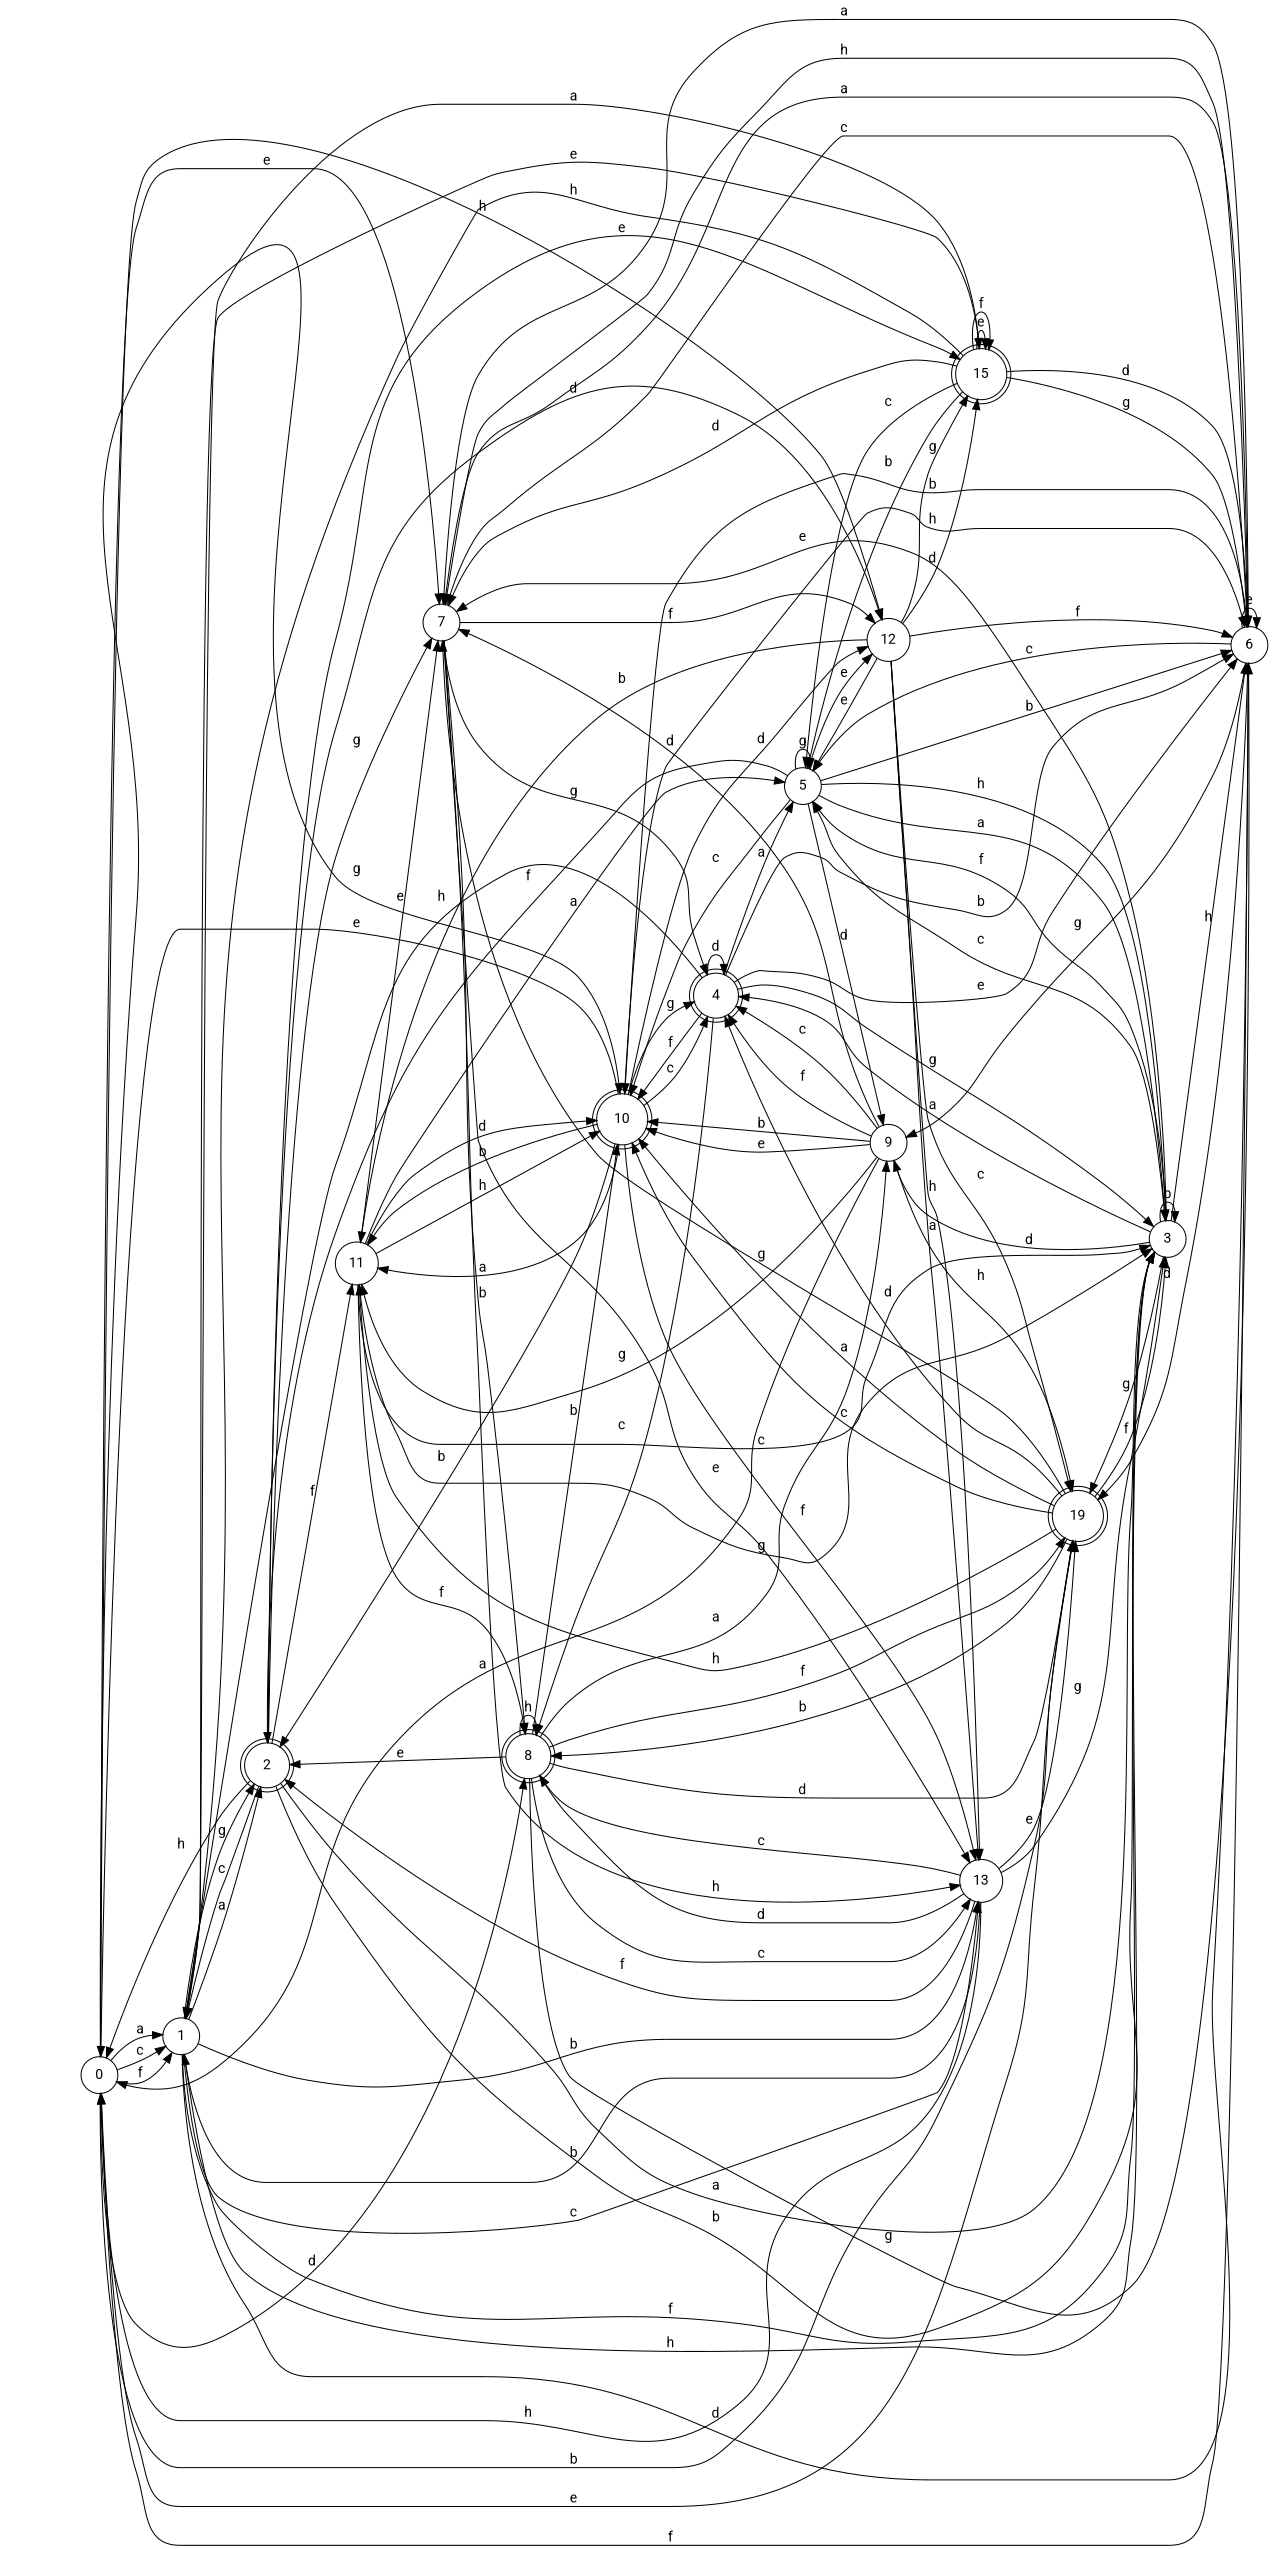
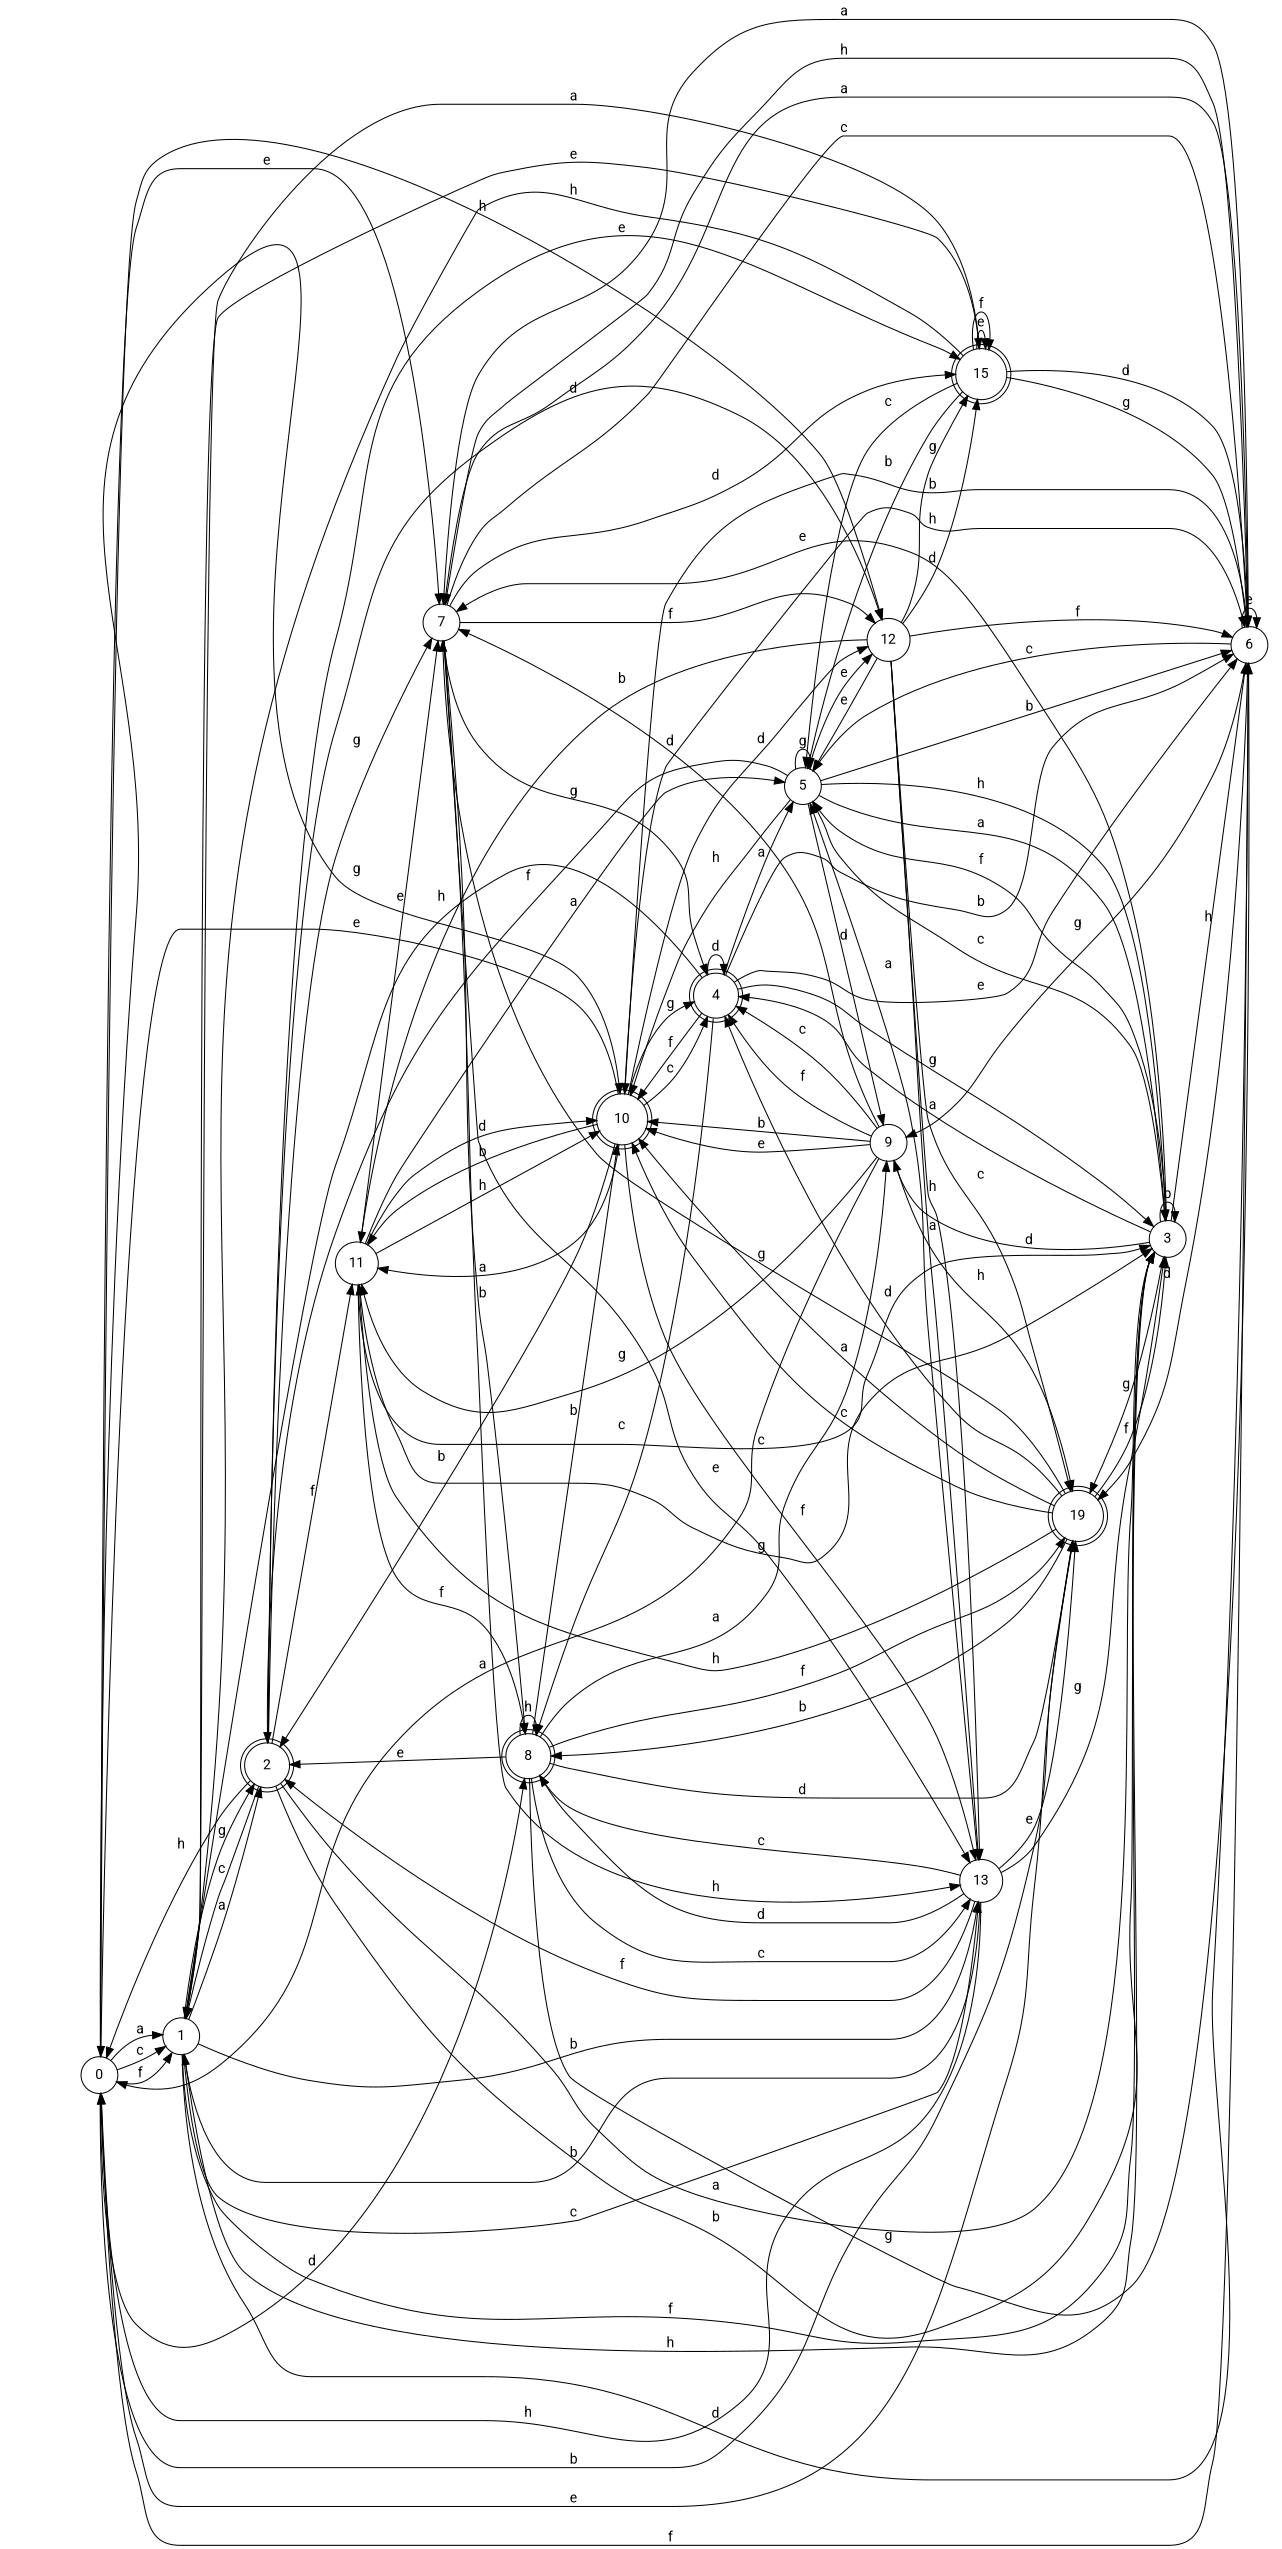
  digraph {
    fontname=Roboto
    rankdir=LR
    node [color=black fillcolor=white fontname=Roboto shape=circle style=filled]
    edge [fontname=Roboto]
    n1 [label=0]
    n2 [label=1]
    n3 [label=7]
    n4 [label=8 shape=doublecircle style="rounded,filled"]
    n5 [label=10 shape=doublecircle style="rounded,filled"]
    n6 [label=12]
    n7 [label=19 shape=doublecircle style="rounded,filled"]
    n8 [label=2 shape=doublecircle style="rounded,filled"]
    n9 [label=3]
    n10 [label=6]
    n11 [label=13]
    n12 [label=15 shape=doublecircle style="rounded,filled"]
    n13 [label=4 shape=doublecircle style="rounded,filled"]
    n14 [label=9]
    n15 [label=11]
    n16 [label=5]
    n1 -> n2 [label=a]
    n1 -> n2 [label=c]
    n1 -> n2 [label=f]
    n1 -> n3 [label=e]
    n1 -> n4 [label=d]
    n1 -> n5 [label=g]
    n1 -> n6 [label=h]
    n1 -> n7 [label=b]
    n2 -> n8 [label=a]
    n2 -> n8 [label=g]
    n2 -> n9 [label=f]
    n2 -> n9 [label=h]
    n2 -> n10 [label=d]
    n2 -> n11 [label=b]
    n2 -> n11 [label=c]
    n2 -> n12 [label=e]
    n3 -> n4 [label=b]
    n3 -> n6 [label=f]
    n3 -> n10 [label=a]
    n3 -> n10 [label=c]
    n3 -> n11 [label=e]
    n3 -> n11 [label=h]
-   n12 -> n3 [label=d]
+   n3 -> n12 [label=d]
    n3 -> n13 [label=g]
    n4 -> n4 [label=h]
    n4 -> n5 [label=b]
    n4 -> n7 [label=d]
    n4 -> n7 [label=f]
    n4 -> n8 [label=e]
    n4 -> n10 [label=g]
    n4 -> n11 [label=c]
    n4 -> n14 [label=a]
    n5 -> n1 [label=e]
    n5 -> n6 [label=d]
    n5 -> n8 [label=b]
    n5 -> n10 [label=h]
    n5 -> n11 [label=f]
    n5 -> n13 [label=c]
    n5 -> n13 [label=g]
    n5 -> n15 [label=a]
    n5 -> n15 [label=b]
    n6 -> n7 [label=c]
    n6 -> n10 [label=f]
    n6 -> n11 [label=a]
    n6 -> n11 [label=h]
    n6 -> n12 [label=d]
    n6 -> n12 [label=g]
    n6 -> n15 [label=b]
    n6 -> n16 [label=e]
    n7 -> n1 [label=e]
    n7 -> n3 [label=g]
    n7 -> n4 [label=b]
    n7 -> n5 [label=a]
    n7 -> n5 [label=c]
    n7 -> n9 [label=f]
    n7 -> n13 [label=d]
    n7 -> n15 [label=h]
    n8 -> n1 [label=h]
    n8 -> n2 [label=c]
    n8 -> n3 [label=g]
    n8 -> n6 [label=d]
    n8 -> n9 [label=a]
    n8 -> n9 [label=b]
    n8 -> n12 [label=e]
    n8 -> n15 [label=f]
    n9 -> n3 [label=e]
    n9 -> n7 [label=g]
    n9 -> n9 [label=b]
    n9 -> n10 [label=h]
    n9 -> n13 [label=a]
    n9 -> n14 [label=d]
    n9 -> n16 [label=c]
    n9 -> n16 [label=f]
    n10 -> n1 [label=f]
    n10 -> n3 [label=a]
    n10 -> n3 [label=h]
    n10 -> n5 [label=b]
    n10 -> n7 [label=d]
    n10 -> n10 [label=e]
    n10 -> n14 [label=g]
    n10 -> n16 [label=c]
    n11 -> n1 [label=h]
    n11 -> n2 [label=b]
    n11 -> n4 [label=c]
    n11 -> n4 [label=d]
    n11 -> n7 [label=e]
    n11 -> n8 [label=f]
    n11 -> n9 [label=g]
+   n11 -> n16 [label=a]
    n12 -> n2 [label=a]
    n12 -> n2 [label=h]
    n12 -> n10 [label=d]
    n12 -> n10 [label=g]
    n12 -> n12 [label=e]
    n12 -> n12 [label=f]
    n12 -> n16 [label=b]
    n12 -> n16 [label=c]
    n13 -> n2 [label=h]
    n13 -> n4 [label=c]
    n13 -> n5 [label=f]
    n13 -> n9 [label=g]
    n13 -> n10 [label=b]
    n13 -> n10 [label=e]
    n13 -> n13 [label=d]
    n13 -> n16 [label=a]
    n14 -> n1 [label=a]
    n14 -> n3 [label=d]
    n14 -> n5 [label=b]
    n14 -> n5 [label=e]
    n14 -> n7 [label=h]
    n14 -> n13 [label=c]
    n14 -> n13 [label=f]
    n14 -> n15 [label=g]
    n15 -> n3 [label=e]
    n15 -> n4 [label=f]
    n15 -> n5 [label=d]
    n15 -> n5 [label=h]
    n15 -> n9 [label=c]
    n15 -> n9 [label=g]
    n15 -> n16 [label=a]
-   n16 -> n5 [label=c]
+   n16 -> n5 [label=h]
    n16 -> n6 [label=e]
    n16 -> n8 [label=f]
    n16 -> n9 [label=a]
    n16 -> n9 [label=h]
    n16 -> n10 [label=b]
    n16 -> n14 [label=d]
    n16 -> n16 [label=g]
  }
